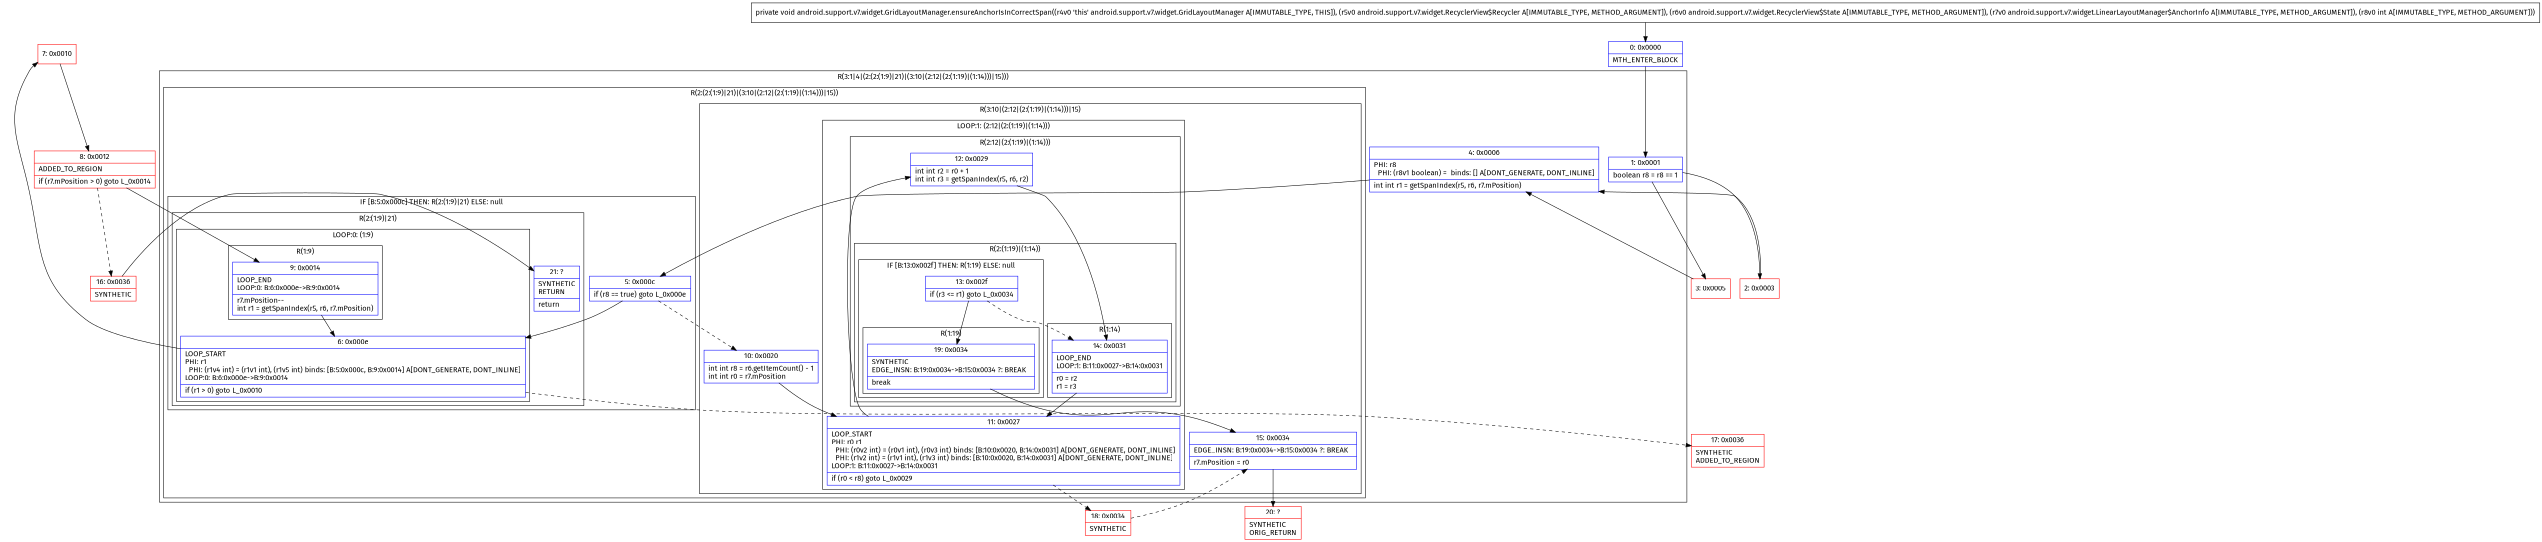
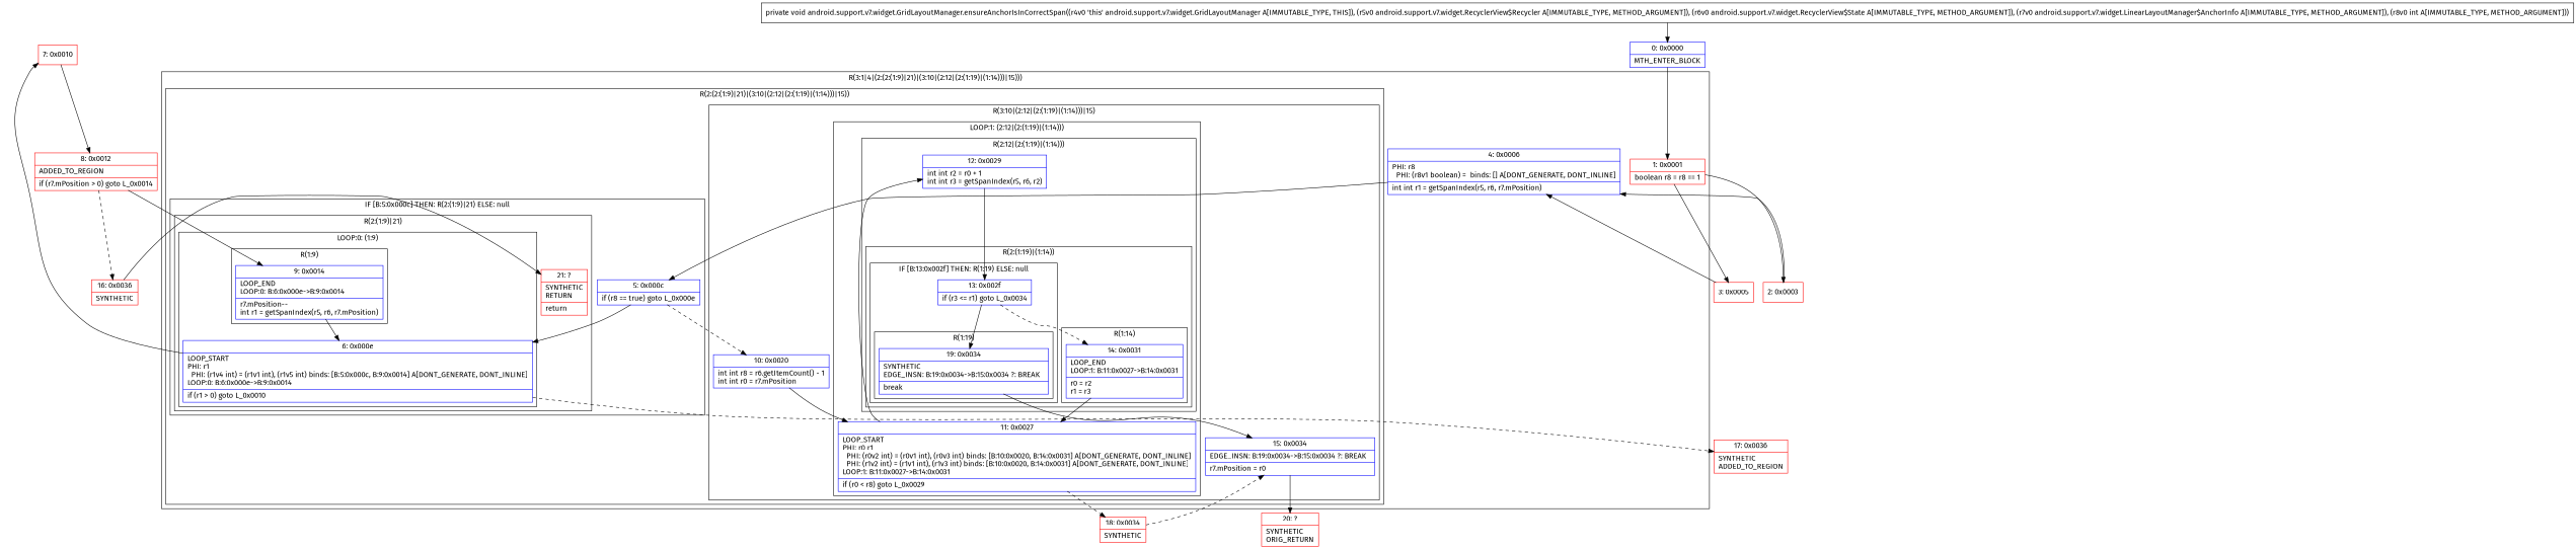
  digraph {
    fontname="Fira Sans"
    node [color=blue fontname="Fira Sans" shape=record]
    edge [fontname="Fira Sans"]
    n1 [label="{9\:\ 0x0014|LOOP_END\lLOOP:0: B:6:0x000e\-\>B:9:0x0014\l|r7.mPosition\-\-\lint r1 = getSpanIndex(r5, r6, r7.mPosition)\l}"]
    n2 [label="{6\:\ 0x000e|LOOP_START\lPHI: r1 \l  PHI: (r1v4 int) = (r1v1 int), (r1v5 int) binds: [B:5:0x000c, B:9:0x0014] A[DONT_GENERATE, DONT_INLINE]\lLOOP:0: B:6:0x000e\-\>B:9:0x0014\l|if (r1 \> 0) goto L_0x0010\l}"]
-   n3 [label="{21\:\ ?|SYNTHETIC\lRETURN\l|return\l}"]
+   n3 [color=red label="{21\:\ ?|SYNTHETIC\lRETURN\l|return\l}"]
    n4 [label="{5\:\ 0x000c|if (r8 == true) goto L_0x000e\l}"]
    n5 [label="{19\:\ 0x0034|SYNTHETIC\lEDGE_INSN: B:19:0x0034\-\>B:15:0x0034 ?: BREAK  \l|break\l}"]
    n6 [label="{13\:\ 0x002f|if (r3 \<= r1) goto L_0x0034\l}"]
    n7 [label="{14\:\ 0x0031|LOOP_END\lLOOP:1: B:11:0x0027\-\>B:14:0x0031\l|r0 = r2\lr1 = r3\l}"]
    n8 [label="{12\:\ 0x0029|int int r2 = r0 + 1\lint int r3 = getSpanIndex(r5, r6, r2)\l}"]
    n9 [label="{11\:\ 0x0027|LOOP_START\lPHI: r0 r1 \l  PHI: (r0v2 int) = (r0v1 int), (r0v3 int) binds: [B:10:0x0020, B:14:0x0031] A[DONT_GENERATE, DONT_INLINE]\l  PHI: (r1v2 int) = (r1v1 int), (r1v3 int) binds: [B:10:0x0020, B:14:0x0031] A[DONT_GENERATE, DONT_INLINE]\lLOOP:1: B:11:0x0027\-\>B:14:0x0031\l|if (r0 \< r8) goto L_0x0029\l}"]
    n10 [label="{10\:\ 0x0020|int int r8 = r6.getItemCount() \- 1\lint int r0 = r7.mPosition\l}"]
    n11 [label="{15\:\ 0x0034|EDGE_INSN: B:19:0x0034\-\>B:15:0x0034 ?: BREAK  \l|r7.mPosition = r0\l}"]
-   n12 [label="{1\:\ 0x0001|boolean r8 = r8 == 1\l}"]
+   n12 [color=red label="{1\:\ 0x0001|boolean r8 = r8 == 1\l}"]
    n13 [label="{4\:\ 0x0006|PHI: r8 \l  PHI: (r8v1 boolean) =  binds: [] A[DONT_GENERATE, DONT_INLINE]\l|int int r1 = getSpanIndex(r5, r6, r7.mPosition)\l}"]
    n14 [color=red label="{7\:\ 0x0010}"]
    n15 [color=red label="{17\:\ 0x0036|SYNTHETIC\lADDED_TO_REGION\l}"]
    n16 [color=red label="{18\:\ 0x0034|SYNTHETIC\l}"]
    n17 [color=red label="{20\:\ ?|SYNTHETIC\lORIG_RETURN\l}"]
    n18 [color=red label="{2\:\ 0x0003}"]
    n19 [color=red label="{3\:\ 0x0005}"]
    n20 [color=red label="{8\:\ 0x0012|ADDED_TO_REGION\l|if (r7.mPosition \> 0) goto L_0x0014\l}"]
    n21 [label="{0\:\ 0x0000|MTH_ENTER_BLOCK\l}"]
    n22 [color=red label="{16\:\ 0x0036|SYNTHETIC\l}"]
    n23 [label="{private void android.support.v7.widget.GridLayoutManager.ensureAnchorIsInCorrectSpan((r4v0 'this' android.support.v7.widget.GridLayoutManager A[IMMUTABLE_TYPE, THIS]), (r5v0 android.support.v7.widget.RecyclerView$Recycler A[IMMUTABLE_TYPE, METHOD_ARGUMENT]), (r6v0 android.support.v7.widget.RecyclerView$State A[IMMUTABLE_TYPE, METHOD_ARGUMENT]), (r7v0 android.support.v7.widget.LinearLayoutManager$AnchorInfo A[IMMUTABLE_TYPE, METHOD_ARGUMENT]), (r8v0 int A[IMMUTABLE_TYPE, METHOD_ARGUMENT])) }" color=""]
    subgraph cluster_1 {
      label="R(3:1|4|(2:(2:(1:9)|21)|(3:10|(2:12|(2:(1:19)|(1:14)))|15)))"
      n12
      n13
      subgraph cluster_2 {
        label="R(2:(2:(1:9)|21)|(3:10|(2:12|(2:(1:19)|(1:14)))|15))"
        subgraph cluster_3 {
          label="IF [B:5:0x000c] THEN: R(2:(1:9)|21) ELSE: null"
          n4
          subgraph cluster_4 {
            label="R(2:(1:9)|21)"
            n3
            subgraph cluster_5 {
              label="LOOP:0: (1:9)"
              n2
              subgraph cluster_6 {
                label="R(1:9)"
                n1
              }
            }
          }
        }
        subgraph cluster_7 {
          label="R(3:10|(2:12|(2:(1:19)|(1:14)))|15)"
          n10
          n11
          subgraph cluster_8 {
            label="LOOP:1: (2:12|(2:(1:19)|(1:14)))"
            n9
            subgraph cluster_9 {
              label="R(2:12|(2:(1:19)|(1:14)))"
              n8
              subgraph cluster_10 {
                label="R(2:(1:19)|(1:14))"
                subgraph cluster_11 {
                  label="IF [B:13:0x002f] THEN: R(1:19) ELSE: null"
                  n6
                  subgraph cluster_12 {
                    label="R(1:19)"
                    n5
                  }
                }
                subgraph cluster_13 {
                  label="R(1:14)"
                  n7
                }
              }
            }
          }
        }
      }
    }
    n1 -> n2
    n2 -> n14
    n2 -> n15 [style=dashed]
    n4 -> n2
    n4 -> n10 [style=dashed]
    n5 -> n11
    n6 -> n5
    n6 -> n7 [style=dashed]
    n7 -> n9
-   n8 -> n7
+   n8 -> n6
    n9 -> n8
    n9 -> n16 [style=dashed]
    n10 -> n9
    n11 -> n17
    n12 -> n18
    n12 -> n19
    n13 -> n4
    n14 -> n20
    n16 -> n11 [style=dashed]
    n18 -> n13
    n19 -> n13
    n20 -> n1
    n20 -> n22 [style=dashed]
    n21 -> n12
    n22 -> n3
    n23 -> n21
  }
